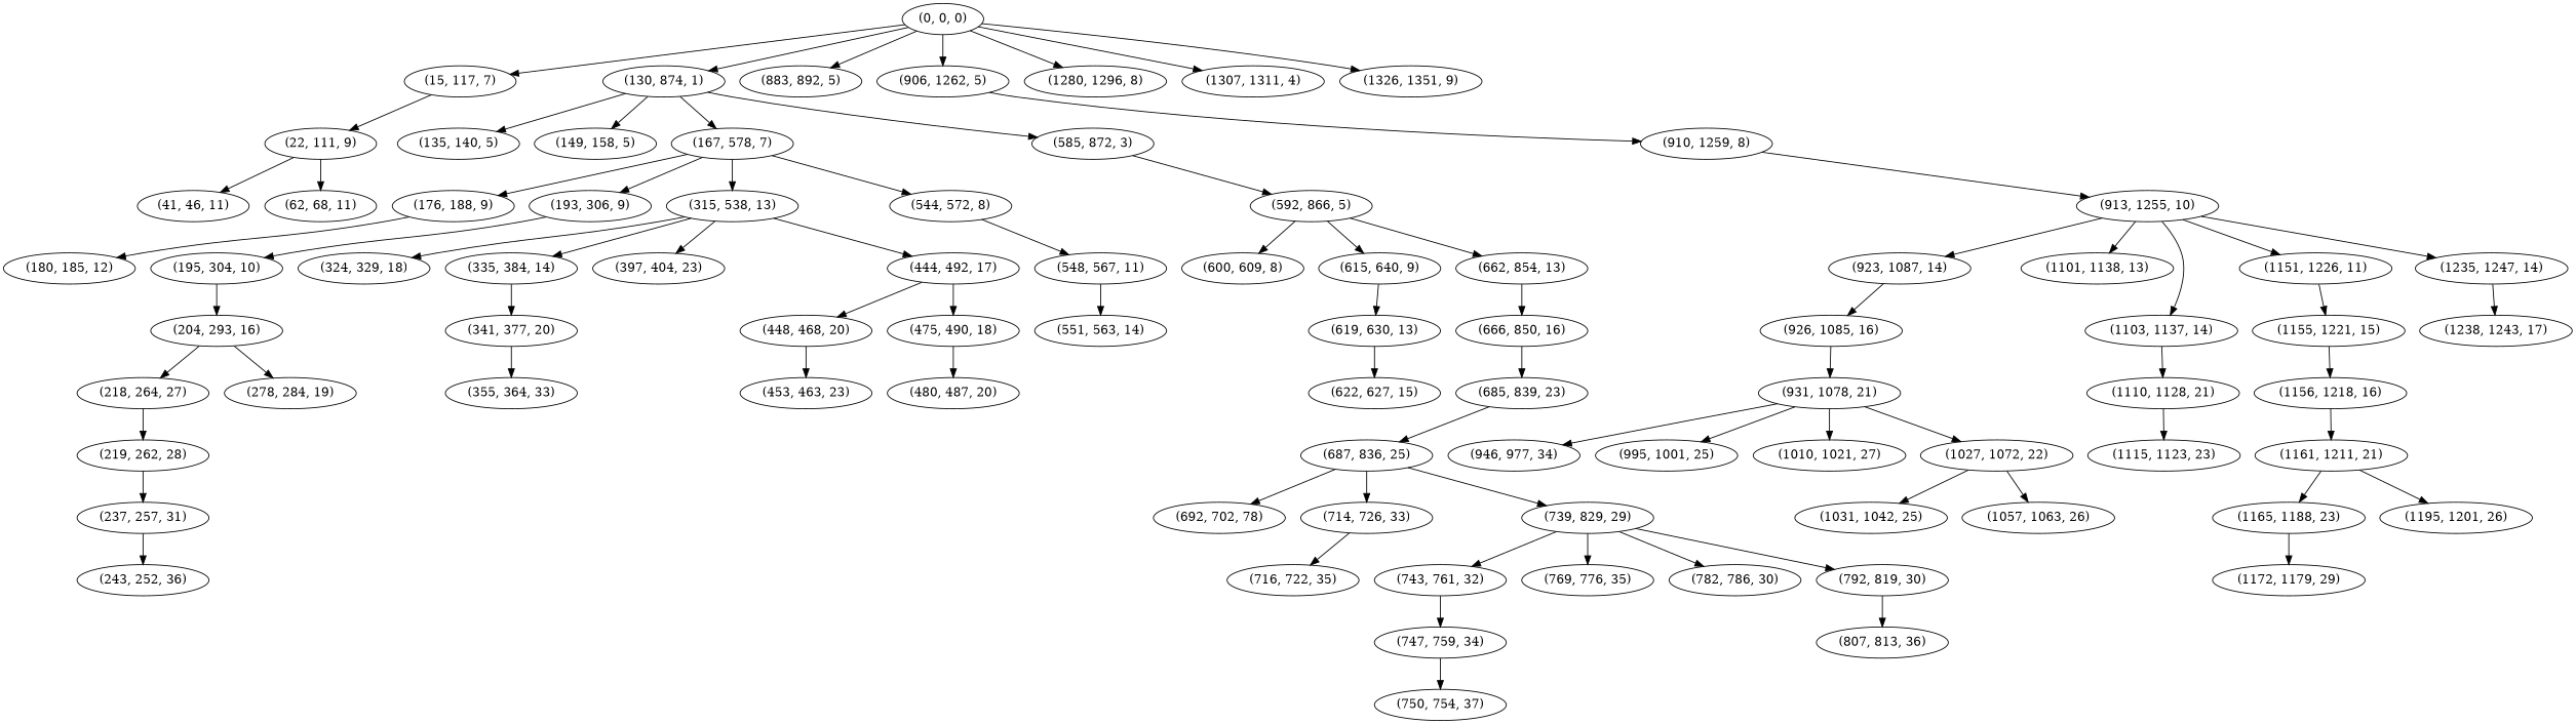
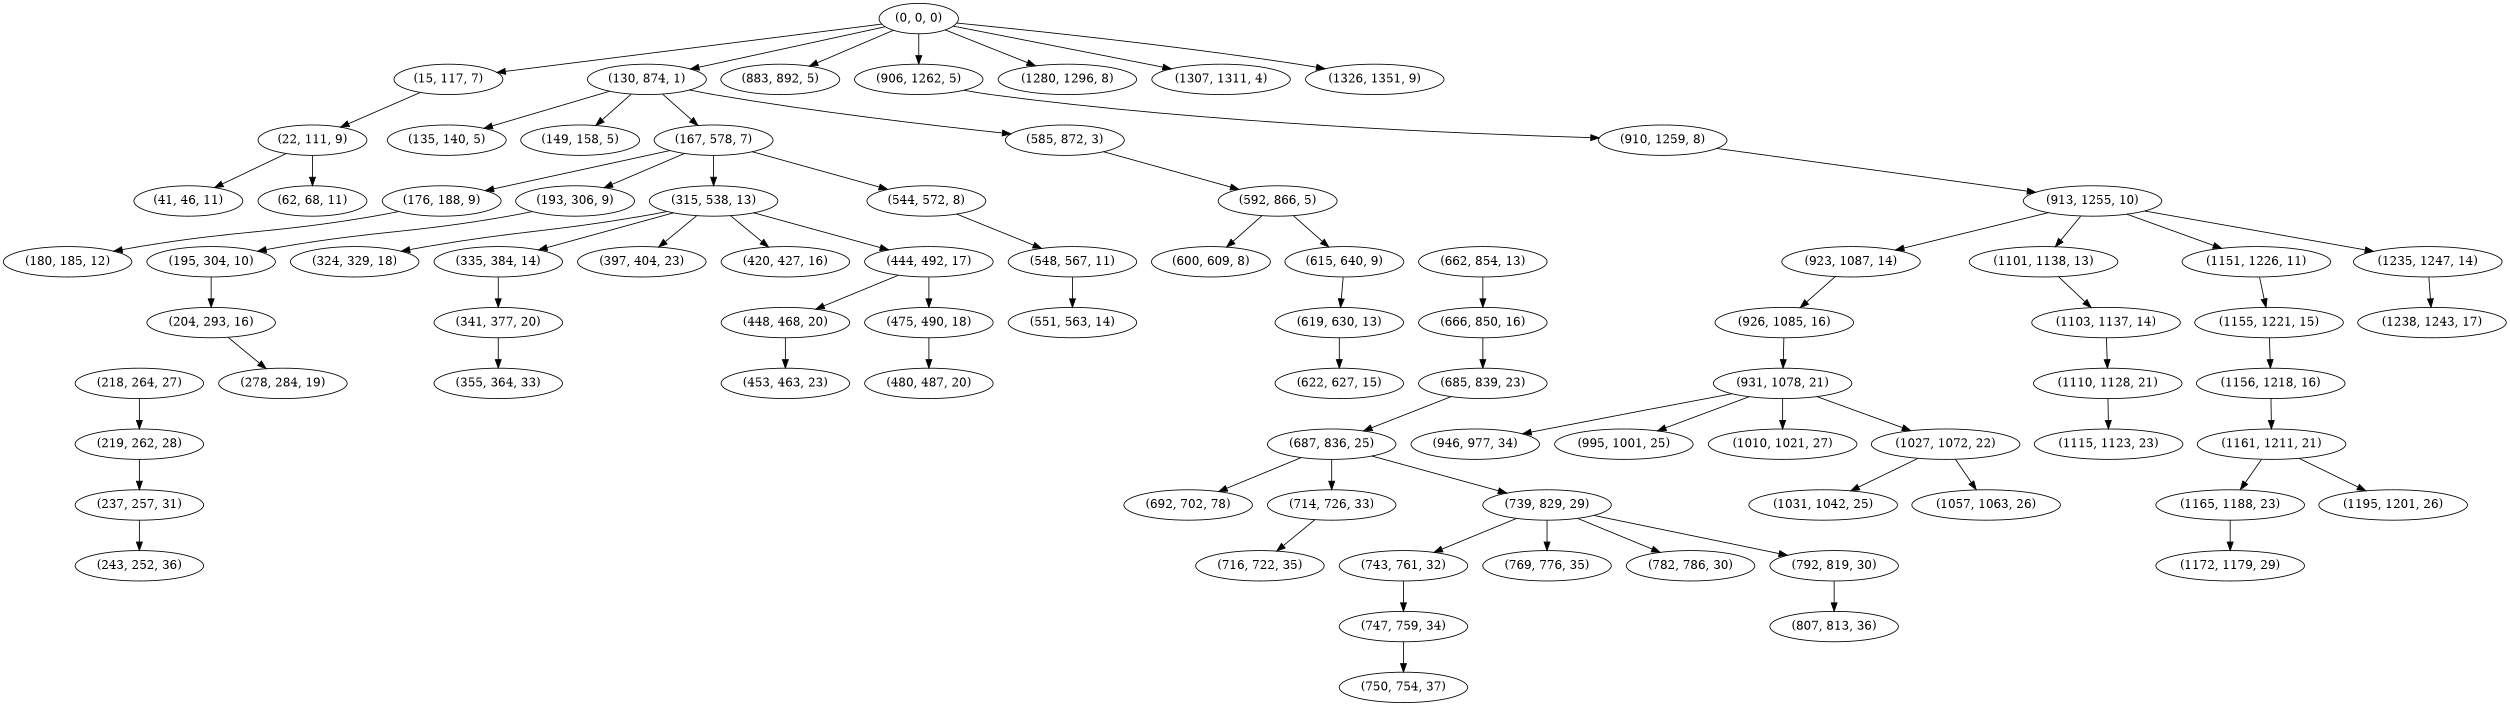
  digraph {
    "(0, 0, 0)"
    "(15, 117, 7)"
    "(130, 874, 1)"
    "(883, 892, 5)"
    "(906, 1262, 5)"
    "(1280, 1296, 8)"
    "(1307, 1311, 4)"
    "(1326, 1351, 9)"
    "(22, 111, 9)"
    "(135, 140, 5)"
    "(149, 158, 5)"
    "(167, 578, 7)"
    "(585, 872, 3)"
    "(910, 1259, 8)"
    "(41, 46, 11)"
    "(62, 68, 11)"
    "(176, 188, 9)"
    "(193, 306, 9)"
    "(315, 538, 13)"
    "(544, 572, 8)"
    "(592, 866, 5)"
    "(180, 185, 12)"
    "(195, 304, 10)"
    "(324, 329, 18)"
    "(335, 384, 14)"
    "(397, 404, 23)"
+   "(420, 427, 16)"
    "(444, 492, 17)"
    "(548, 567, 11)"
    "(204, 293, 16)"
    "(218, 264, 27)"
    "(278, 284, 19)"
    "(219, 262, 28)"
    "(237, 257, 31)"
    "(243, 252, 36)"
    "(341, 377, 20)"
    "(448, 468, 20)"
    "(475, 490, 18)"
    "(355, 364, 33)"
    "(453, 463, 23)"
    "(480, 487, 20)"
    "(551, 563, 14)"
    "(600, 609, 8)"
    "(615, 640, 9)"
    "(662, 854, 13)"
    "(619, 630, 13)"
    "(666, 850, 16)"
    "(622, 627, 15)"
    "(685, 839, 23)"
    "(687, 836, 25)"
    n51 [label="(692, 702, 78)"]
    "(714, 726, 33)"
    "(739, 829, 29)"
    "(716, 722, 35)"
    "(743, 761, 32)"
    "(769, 776, 35)"
    "(782, 786, 30)"
    "(792, 819, 30)"
    "(747, 759, 34)"
    "(807, 813, 36)"
    "(750, 754, 37)"
    "(913, 1255, 10)"
    "(923, 1087, 14)"
    "(1101, 1138, 13)"
    "(1151, 1226, 11)"
    "(1235, 1247, 14)"
    "(926, 1085, 16)"
    "(1103, 1137, 14)"
    "(1155, 1221, 15)"
    "(1238, 1243, 17)"
    "(931, 1078, 21)"
    "(946, 977, 34)"
    "(995, 1001, 25)"
    "(1010, 1021, 27)"
    "(1027, 1072, 22)"
    "(1031, 1042, 25)"
    "(1057, 1063, 26)"
    "(1110, 1128, 21)"
    "(1115, 1123, 23)"
    "(1156, 1218, 16)"
    "(1161, 1211, 21)"
    "(1165, 1188, 23)"
    "(1195, 1201, 26)"
    "(1172, 1179, 29)"
    "(0, 0, 0)" -> "(15, 117, 7)"
    "(0, 0, 0)" -> "(130, 874, 1)"
    "(0, 0, 0)" -> "(883, 892, 5)"
    "(0, 0, 0)" -> "(906, 1262, 5)"
    "(0, 0, 0)" -> "(1280, 1296, 8)"
    "(0, 0, 0)" -> "(1307, 1311, 4)"
    "(0, 0, 0)" -> "(1326, 1351, 9)"
    "(15, 117, 7)" -> "(22, 111, 9)"
    "(130, 874, 1)" -> "(135, 140, 5)"
    "(130, 874, 1)" -> "(149, 158, 5)"
    "(130, 874, 1)" -> "(167, 578, 7)"
    "(130, 874, 1)" -> "(585, 872, 3)"
    "(906, 1262, 5)" -> "(910, 1259, 8)"
    "(22, 111, 9)" -> "(41, 46, 11)"
    "(22, 111, 9)" -> "(62, 68, 11)"
    "(167, 578, 7)" -> "(176, 188, 9)"
    "(167, 578, 7)" -> "(193, 306, 9)"
    "(167, 578, 7)" -> "(315, 538, 13)"
    "(167, 578, 7)" -> "(544, 572, 8)"
    "(585, 872, 3)" -> "(592, 866, 5)"
    "(910, 1259, 8)" -> "(913, 1255, 10)"
    "(176, 188, 9)" -> "(180, 185, 12)"
    "(193, 306, 9)" -> "(195, 304, 10)"
    "(315, 538, 13)" -> "(324, 329, 18)"
    "(315, 538, 13)" -> "(335, 384, 14)"
    "(315, 538, 13)" -> "(397, 404, 23)"
+   "(315, 538, 13)" -> "(420, 427, 16)"
    "(315, 538, 13)" -> "(444, 492, 17)"
    "(544, 572, 8)" -> "(548, 567, 11)"
    "(592, 866, 5)" -> "(600, 609, 8)"
    "(592, 866, 5)" -> "(615, 640, 9)"
-   "(592, 866, 5)" -> "(662, 854, 13)"
    "(195, 304, 10)" -> "(204, 293, 16)"
    "(335, 384, 14)" -> "(341, 377, 20)"
    "(444, 492, 17)" -> "(448, 468, 20)"
    "(444, 492, 17)" -> "(475, 490, 18)"
    "(548, 567, 11)" -> "(551, 563, 14)"
-   "(204, 293, 16)" -> "(218, 264, 27)"
    "(204, 293, 16)" -> "(278, 284, 19)"
    "(218, 264, 27)" -> "(219, 262, 28)"
    "(219, 262, 28)" -> "(237, 257, 31)"
    "(237, 257, 31)" -> "(243, 252, 36)"
    "(341, 377, 20)" -> "(355, 364, 33)"
    "(448, 468, 20)" -> "(453, 463, 23)"
    "(475, 490, 18)" -> "(480, 487, 20)"
    "(615, 640, 9)" -> "(619, 630, 13)"
    "(662, 854, 13)" -> "(666, 850, 16)"
    "(619, 630, 13)" -> "(622, 627, 15)"
    "(666, 850, 16)" -> "(685, 839, 23)"
    "(685, 839, 23)" -> "(687, 836, 25)"
    "(687, 836, 25)" -> n51
    "(687, 836, 25)" -> "(714, 726, 33)"
    "(687, 836, 25)" -> "(739, 829, 29)"
    "(714, 726, 33)" -> "(716, 722, 35)"
    "(739, 829, 29)" -> "(743, 761, 32)"
    "(739, 829, 29)" -> "(769, 776, 35)"
    "(739, 829, 29)" -> "(782, 786, 30)"
    "(739, 829, 29)" -> "(792, 819, 30)"
    "(743, 761, 32)" -> "(747, 759, 34)"
    "(792, 819, 30)" -> "(807, 813, 36)"
    "(747, 759, 34)" -> "(750, 754, 37)"
    "(913, 1255, 10)" -> "(923, 1087, 14)"
    "(913, 1255, 10)" -> "(1101, 1138, 13)"
    "(913, 1255, 10)" -> "(1151, 1226, 11)"
    "(913, 1255, 10)" -> "(1235, 1247, 14)"
    "(923, 1087, 14)" -> "(926, 1085, 16)"
-   "(913, 1255, 10)" -> "(1103, 1137, 14)"
+   "(1101, 1138, 13)" -> "(1103, 1137, 14)"
    "(1151, 1226, 11)" -> "(1155, 1221, 15)"
    "(1235, 1247, 14)" -> "(1238, 1243, 17)"
    "(926, 1085, 16)" -> "(931, 1078, 21)"
    "(1103, 1137, 14)" -> "(1110, 1128, 21)"
    "(1155, 1221, 15)" -> "(1156, 1218, 16)"
    "(931, 1078, 21)" -> "(946, 977, 34)"
    "(931, 1078, 21)" -> "(995, 1001, 25)"
    "(931, 1078, 21)" -> "(1010, 1021, 27)"
    "(931, 1078, 21)" -> "(1027, 1072, 22)"
    "(1027, 1072, 22)" -> "(1031, 1042, 25)"
    "(1027, 1072, 22)" -> "(1057, 1063, 26)"
    "(1110, 1128, 21)" -> "(1115, 1123, 23)"
    "(1156, 1218, 16)" -> "(1161, 1211, 21)"
    "(1161, 1211, 21)" -> "(1165, 1188, 23)"
    "(1161, 1211, 21)" -> "(1195, 1201, 26)"
    "(1165, 1188, 23)" -> "(1172, 1179, 29)"
  }
